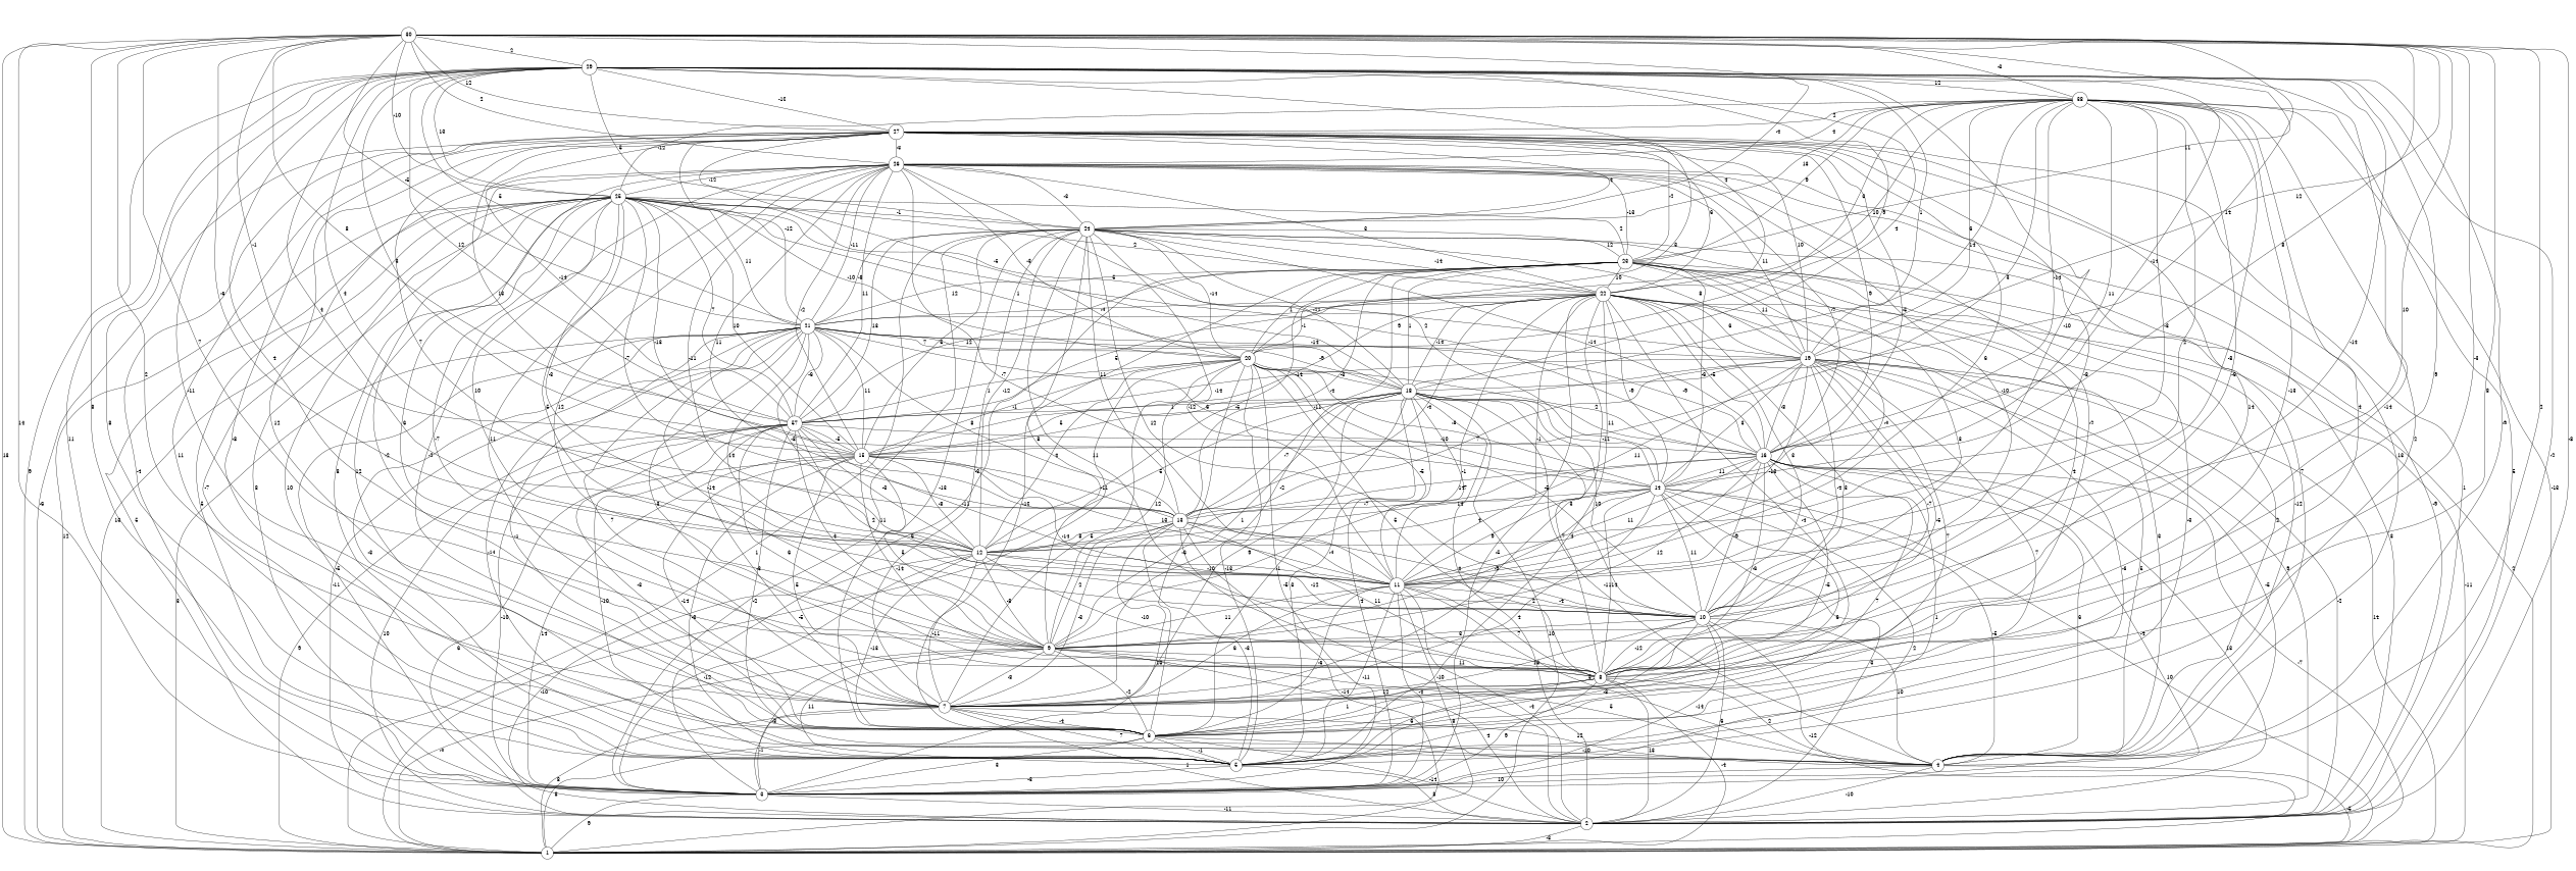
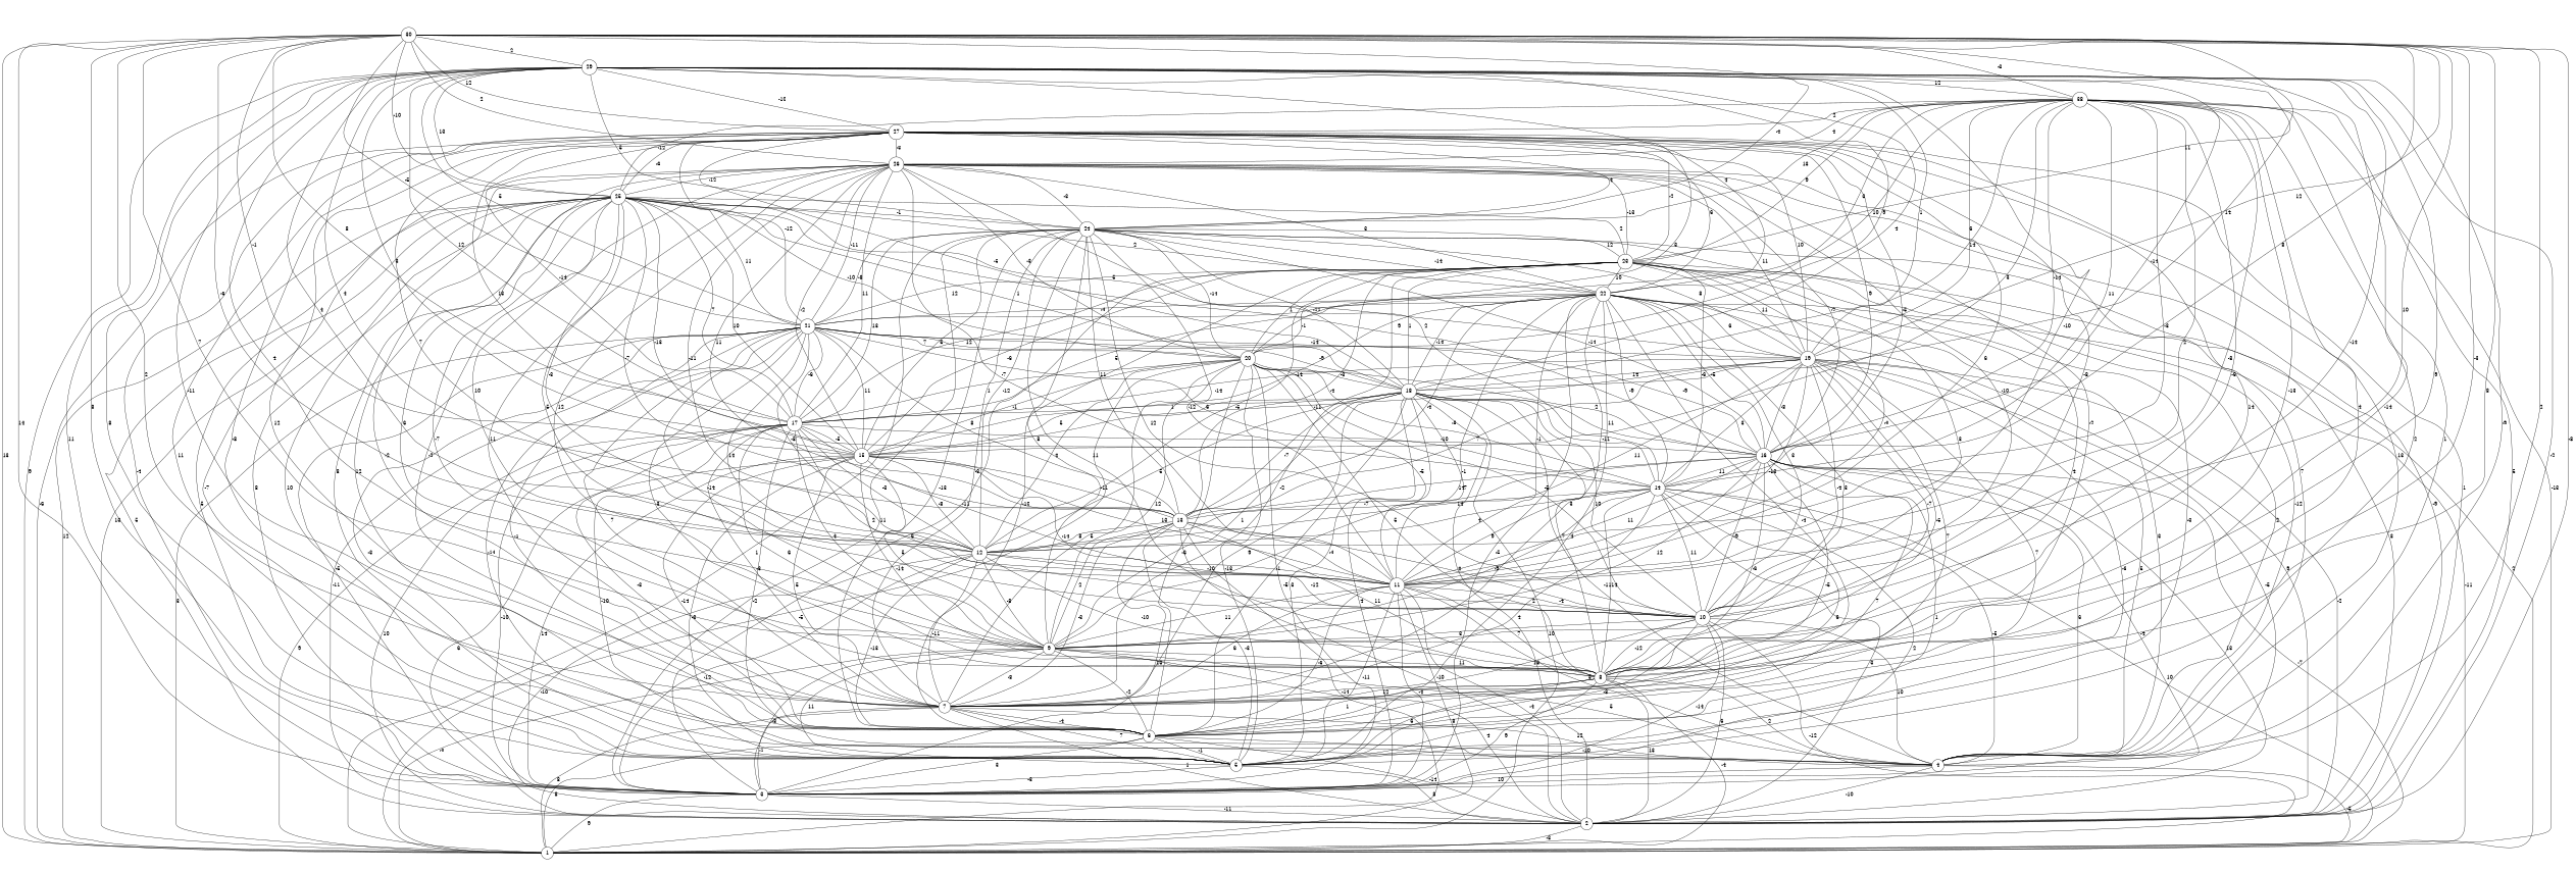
  graph {
    fontname="Helvetica,Arial,sans-serif"
    node [shape=circle]
    30
    1
    2
    3
    4
    5
    6
    7
    8
    9
    11
    12
    15
    16
-   17 [label=57]
+   17
    18
    19
    21
    23
    24
    25
    26
    27
    n24 [label=38]
    29
    10
    13
    14
    20
    22
    30 -- 1 [label=13]
    30 -- 2 [label=-8]
    30 -- 3 [label=14]
    30 -- 4 [label=2]
    30 -- 5 [label=8]
    30 -- 6 [label=8]
    30 -- 7 [label=2]
    30 -- 8 [label=-3]
    30 -- 9 [label=7]
    30 -- 11 [label=10]
    30 -- 12 [label=-6]
    30 -- 15 [label=-1]
    30 -- 16 [label=8]
    30 -- 17 [label=8]
    30 -- 18 [label=14]
    30 -- 19 [label=12]
    30 -- 21 [label=-5]
    30 -- 23 [label=11]
    30 -- 24 [label=-4]
    30 -- 25 [label=-10]
    30 -- 26 [label=2]
    30 -- 27 [label=12]
    30 -- n24 [label=-3]
    30 -- 29 [label=2]
    2 -- 1 [label=-3]
    3 -- 1 [label=9]
    3 -- 2 [label=-11]
    4 -- 1 [label=-5]
    4 -- 2 [label=-10]
    4 -- 3 [label=10]
    5 -- 2 [label=8]
    5 -- 3 [label=-3]
    6 -- 1 [label=8]
    6 -- 2 [label=-14]
    6 -- 3 [label=3]
    6 -- 4 [label=-10]
    6 -- 5 [label=-1]
    7 -- 1 [label=8]
    7 -- 2 [label=1]
    7 -- 3 [label=-1]
    7 -- 4 [label=12]
    7 -- 5 [label=7]
    7 -- 6 [label=-4]
    8 -- 1 [label=-4]
    8 -- 2 [label=13]
    8 -- 3 [label=9]
    8 -- 4 [label=2]
    8 -- 5 [label=6]
    8 -- 6 [label=1]
    8 -- 7 [label=12]
    9 -- 1 [label=-4]
    9 -- 2 [label=4]
    9 -- 3 [label=-8]
    9 -- 4 [label=5]
    9 -- 5 [label=11]
    9 -- 6 [label=-2]
    9 -- 7 [label=-8]
    9 -- 8 [label=11]
    11 -- 1 [label=8]
    11 -- 2 [label=-4]
    11 -- 3 [label=-4]
    11 -- 4 [label=3]
    11 -- 5 [label=-11]
    11 -- 6 [label=-6]
    11 -- 7 [label=6]
    11 -- 8 [label=7]
    11 -- 9 [label=11]
    11 -- 10 [label=-4]
    12 -- 2 [label=-10]
    12 -- 3 [label=-12]
    12 -- 6 [label=-13]
    12 -- 7 [label=-11]
    12 -- 8 [label=-10]
    12 -- 9 [label=-8]
    12 -- 11 [label=-10]
    12 -- 10 [label=-12]
    15 -- 2 [label=6]
    15 -- 3 [label=14]
    15 -- 5 [label=-3]
    15 -- 6 [label=-14]
    15 -- 7 [label=5]
    15 -- 8 [label=-14]
    15 -- 9 [label=5]
    15 -- 11 [label=13]
    15 -- 12 [label=-8]
    15 -- 10 [label=-14]
    15 -- 13 [label=-11]
    16 -- 1 [label=-7]
    16 -- 2 [label=13]
    16 -- 3 [label=-4]
    16 -- 4 [label=6]
    16 -- 5 [label=1]
    16 -- 6 [label=7]
    16 -- 7 [label=-5]
    16 -- 8 [label=-6]
    16 -- 9 [label=12]
    16 -- 11 [label=11]
    16 -- 12 [label=-7]
    16 -- 10 [label=-9]
    16 -- 13 [label=14]
    16 -- 14 [label=11]
    17 -- 1 [label=9]
    17 -- 2 [label=10]
    17 -- 3 [label=-10]
    17 -- 4 [label=-2]
    17 -- 5 [label=-10]
    17 -- 6 [label=-3]
    17 -- 7 [label=-3]
    17 -- 8 [label=6]
    17 -- 9 [label=4]
    17 -- 11 [label=-11]
    17 -- 12 [label=-3]
    17 -- 15 [label=-5]
    17 -- 16 [label=-10]
    17 -- 10 [label=2]
    18 -- 1 [label=10]
    18 -- 2 [label=4]
    18 -- 3 [label=4]
    18 -- 4 [label=-11]
    18 -- 5 [label=3]
    18 -- 6 [label=-1]
    18 -- 7 [label=9]
    18 -- 8 [label=7]
    18 -- 9 [label=1]
    18 -- 11 [label=7]
    18 -- 12 [label=5]
    18 -- 15 [label=5]
    18 -- 16 [label=11]
    18 -- 17 [label=1]
    18 -- 10 [label=10]
    18 -- 13 [label=-7]
    18 -- 14 [label=-11]
    19 -- 2 [label=-2]
    19 -- 3 [label=-5]
    19 -- 4 [label=5]
    19 -- 5 [label=-6]
    19 -- 6 [label=7]
    19 -- 7 [label=7]
    19 -- 8 [label=-5]
    19 -- 9 [label=-7]
    19 -- 11 [label=-13]
    19 -- 12 [label=11]
    19 -- 15 [label=-11]
    19 -- 16 [label=-8]
    19 -- 17 [label=-14]
-   19 -- 1 [label=14]
+   19 -- 18 [label=14]
    19 -- 10 [label=-4]
    19 -- 13 [label=7]
    19 -- 14 [label=3]
    21 -- 1 [label=3]
    21 -- 2 [label=-11]
    21 -- 3 [label=-5]
    21 -- 4 [label=-14]
    21 -- 5 [label=-3]
    21 -- 6 [label=-1]
    21 -- 7 [label=7]
    21 -- 8 [label=3]
    21 -- 9 [label=-14]
    21 -- 11 [label=14]
    21 -- 12 [label=-8]
    21 -- 15 [label=11]
    21 -- 16 [label=-9]
    21 -- 17 [label=-6]
    21 -- 18 [label=-9]
    21 -- 19 [label=-14]
    21 -- 13 [label=8]
    21 -- 14 [label=6]
    21 -- 20 [label=7]
    23 -- 1 [label=2]
    23 -- 3 [label=6]
    23 -- 4 [label=2]
    23 -- 5 [label=-3]
    23 -- 6 [label=-10]
    23 -- 7 [label=-2]
    23 -- 8 [label=4]
    23 -- 11 [label=-4]
    23 -- 12 [label=-5]
+   23 -- 15 [label=-6]
    23 -- 17 [label=12]
    23 -- 18 [label=1]
    23 -- 19 [label=11]
    23 -- 21 [label=12]
    23 -- 10 [label=3]
    23 -- 13 [label=-4]
    23 -- 14 [label=-6]
    23 -- 20 [label=1]
    23 -- 22 [label=10]
    24 -- 1 [label=1]
    24 -- 2 [label=3]
    24 -- 3 [label=11]
    24 -- 4 [label=-12]
    24 -- 6 [label=-13]
    24 -- 7 [label=-3]
    24 -- 8 [label=11]
    24 -- 9 [label=8]
    24 -- 11 [label=-12]
    24 -- 12 [label=-12]
    24 -- 15 [label=5]
    24 -- 16 [label=-14]
    24 -- 17 [label=13]
    24 -- 18 [label=-11]
    24 -- 19 [label=8]
    24 -- 21 [label=-8]
    24 -- 23 [label=12]
    24 -- 10 [label=12]
    24 -- 13 [label=11]
    24 -- 20 [label=-14]
    24 -- 22 [label=-14]
    25 -- 1 [label=12]
    25 -- 2 [label=5]
    25 -- 3 [label=5]
    25 -- 4 [label=10]
    25 -- 5 [label=-7]
    25 -- 6 [label=12]
    25 -- 7 [label=-2]
    25 -- 8 [label=-7]
    25 -- 9 [label=6]
    25 -- 11 [label=10]
    25 -- 12 [label=-3]
    25 -- 15 [label=10]
    25 -- 16 [label=9]
    25 -- 17 [label=7]
    25 -- 18 [label=1]
    25 -- 19 [label=5]
    25 -- 21 [label=11]
    25 -- 23 [label=2]
    25 -- 24 [label=-1]
    25 -- 10 [label=5]
    25 -- 13 [label=-7]
    25 -- 14 [label=-13]
    25 -- 20 [label=-10]
    25 -- 22 [label=2]
    26 -- 1 [label=13]
    26 -- 2 [label=-9]
    26 -- 3 [label=8]
    26 -- 4 [label=7]
    26 -- 5 [label=8]
    26 -- 6 [label=-2]
    26 -- 7 [label=11]
    26 -- 8 [label=-2]
    26 -- 9 [label=12]
    26 -- 11 [label=-7]
    26 -- 12 [label=-11]
    26 -- 15 [label=-2]
    26 -- 16 [label=-2]
    26 -- 17 [label=11]
    26 -- 19 [label=11]
    26 -- 21 [label=-11]
    26 -- 23 [label=-13]
    26 -- 24 [label=-3]
    26 -- 25 [label=-12]
    26 -- 10 [label=-10]
    26 -- 13 [label=11]
    26 -- 14 [label=2]
    26 -- 20 [label=-3]
    26 -- 22 [label=3]
    27 -- 1 [label=-6]
    27 -- 2 [label=1]
    27 -- 3 [label=-4]
    27 -- 4 [label=13]
    27 -- 5 [label=11]
    27 -- 6 [label=-8]
    27 -- 7 [label=12]
    27 -- 8 [label=14]
    27 -- 11 [label=6]
    27 -- 12 [label=7]
    27 -- 15 [label=13]
    27 -- 16 [label=9]
    27 -- 17 [label=-14]
    27 -- 18 [label=-5]
    27 -- 19 [label=10]
    27 -- 21 [label=-12]
    27 -- 23 [label=-2]
    27 -- 24 [label=4]
+   27 -- 25 [label=-6]
    27 -- 26 [label=-3]
    27 -- 10 [label=-8]
    27 -- 14 [label=-5]
    27 -- 20 [label=3]
    27 -- 22 [label=6]
    n24 -- 1 [label=-13]
    n24 -- 2 [label=5]
+   n24 -- 4 [label=1]
    n24 -- 5 [label=2]
    n24 -- 7 [label=4]
    n24 -- 8 [label=-13]
    n24 -- 9 [label=-6]
    n24 -- 11 [label=2]
    n24 -- 12 [label=-3]
    n24 -- 15 [label=3]
    n24 -- 16 [label=-14]
    n24 -- 18 [label=14]
    n24 -- 19 [label=6]
    n24 -- 21 [label=10]
    n24 -- 23 [label=9]
    n24 -- 24 [label=13]
    n24 -- 25 [label=-12]
    n24 -- 26 [label=4]
    n24 -- 27 [label=2]
    n24 -- 10 [label=-8]
    n24 -- 14 [label=11]
    n24 -- 22 [label=3]
    29 -- 1 [label=9]
    29 -- 2 [label=-2]
    29 -- 3 [label=11]
    29 -- 4 [label=-9]
    29 -- 5 [label=8]
    29 -- 6 [label=-14]
    29 -- 7 [label=-11]
    29 -- 8 [label=9]
    29 -- 9 [label=4]
    29 -- 11 [label=-10]
    29 -- 12 [label=4]
    29 -- 15 [label=3]
    29 -- 16 [label=-14]
    29 -- 17 [label=12]
    29 -- 18 [label=4]
    29 -- 19 [label=1]
    29 -- 21 [label=5]
    29 -- 24 [label=5]
    29 -- 25 [label=13]
    29 -- 27 [label=-10]
    29 -- n24 [label=12]
    29 -- 10 [label=-14]
    29 -- 13 [label=4]
    29 -- 20 [label=9]
    29 -- 22 [label=4]
    10 -- 1 [label=-12]
    10 -- 2 [label=6]
    10 -- 3 [label=-14]
    10 -- 4 [label=10]
    10 -- 5 [label=-8]
    10 -- 7 [label=13]
    10 -- 8 [label=-12]
    10 -- 9 [label=3]
    13 -- 1 [label=-14]
    13 -- 2 [label=-10]
    13 -- 3 [label=13]
    13 -- 5 [label=-3]
    13 -- 7 [label=-3]
    13 -- 8 [label=11]
    13 -- 9 [label=2]
    13 -- 11 [label=-4]
    13 -- 12 [label=8]
    13 -- 10 [label=4]
    14 -- 1 [label=10]
    14 -- 2 [label=3]
    14 -- 3 [label=2]
    14 -- 4 [label=-5]
    14 -- 6 [label=6]
    14 -- 7 [label=2]
    14 -- 8 [label=14]
    14 -- 9 [label=-9]
    14 -- 11 [label=9]
    14 -- 12 [label=4]
    14 -- 10 [label=11]
    14 -- 13 [label=14]
    20 -- 1 [label=-5]
    20 -- 3 [label=-5]
    20 -- 5 [label=-13]
    20 -- 6 [label=-6]
    20 -- 7 [label=5]
    20 -- 8 [label=5]
    20 -- 9 [label=12]
    20 -- 11 [label=-5]
    20 -- 12 [label=4]
    20 -- 15 [label=-1]
    20 -- 16 [label=2]
    20 -- 17 [label=1]
    20 -- 18 [label=-3]
    20 -- 10 [label=-5]
    20 -- 14 [label=-8]
    22 -- 1 [label=-11]
    22 -- 2 [label=9]
    22 -- 3 [label=-5]
    22 -- 4 [label=3]
    22 -- 5 [label=4]
    22 -- 6 [label=-4]
    22 -- 7 [label=3]
    22 -- 8 [label=3]
    22 -- 9 [label=-1]
    22 -- 11 [label=-1]
    22 -- 15 [label=-14]
    22 -- 16 [label=-5]
    22 -- 17 [label=5]
    22 -- 18 [label=-14]
    22 -- 19 [label=6]
    22 -- 21 [label=-4]
    22 -- 10 [label=3]
    22 -- 13 [label=-4]
    22 -- 14 [label=-9]
    22 -- 20 [label=-1]
  }
